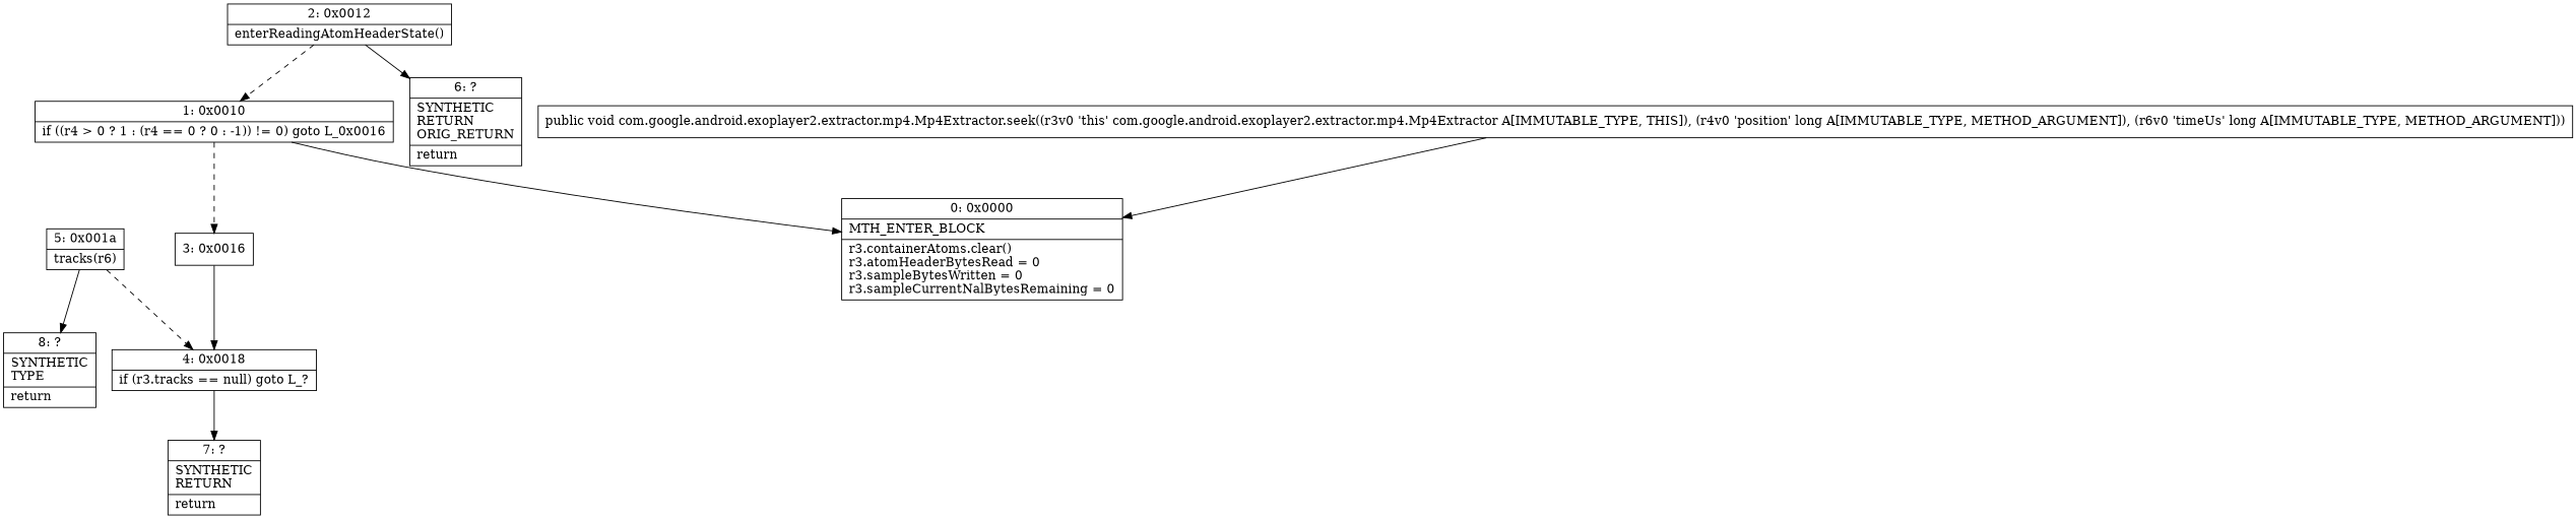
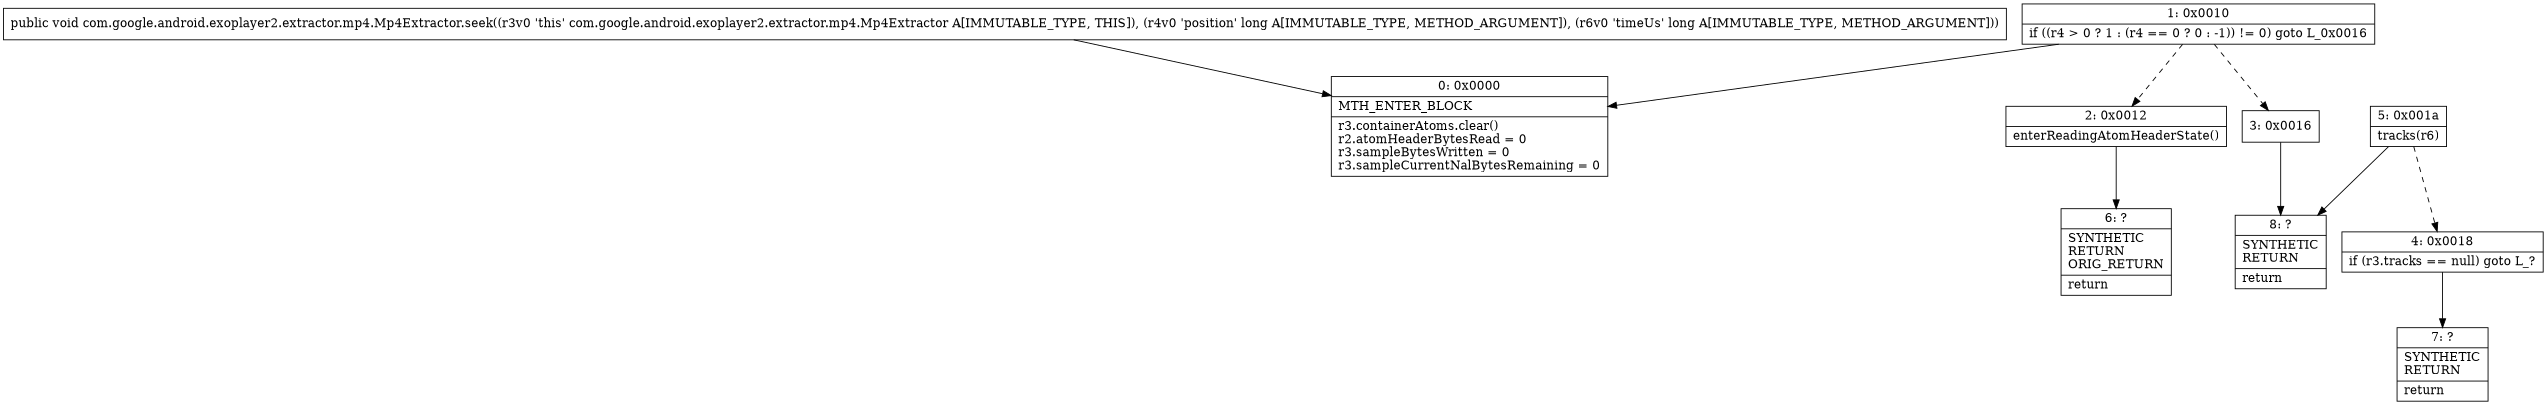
  digraph {
    node [shape=record]
-   n1 [label="{0\:\ 0x0000|MTH_ENTER_BLOCK\l|r3.containerAtoms.clear()\lr3.atomHeaderBytesRead = 0\lr3.sampleBytesWritten = 0\lr3.sampleCurrentNalBytesRemaining = 0\l}"]
+   n1 [label="{0\:\ 0x0000|MTH_ENTER_BLOCK\l|r3.containerAtoms.clear()\lr2.atomHeaderBytesRead = 0\lr3.sampleBytesWritten = 0\lr3.sampleCurrentNalBytesRemaining = 0\l}"]
    n2 [label="{1\:\ 0x0010|if ((r4 \> 0 ? 1 : (r4 == 0 ? 0 : \-1)) != 0) goto L_0x0016\l}"]
    n3 [label="{2\:\ 0x0012|enterReadingAtomHeaderState()\l}"]
    n4 [label="{3\:\ 0x0016}"]
    n5 [label="{6\:\ ?|SYNTHETIC\lRETURN\lORIG_RETURN\l|return\l}"]
    n6 [label="{4\:\ 0x0018|if (r3.tracks == null) goto L_?\l}"]
    n7 [label="{7\:\ ?|SYNTHETIC\lRETURN\l|return\l}"]
    n8 [label="{5\:\ 0x001a|tracks(r6)\l}"]
-   n9 [label="{8\:\ ?|SYNTHETIC\lTYPE\l|return\l}"]
+   n9 [label="{8\:\ ?|SYNTHETIC\lRETURN\l|return\l}"]
    n10 [label="{public void com.google.android.exoplayer2.extractor.mp4.Mp4Extractor.seek((r3v0 'this' com.google.android.exoplayer2.extractor.mp4.Mp4Extractor A[IMMUTABLE_TYPE, THIS]), (r4v0 'position' long A[IMMUTABLE_TYPE, METHOD_ARGUMENT]), (r6v0 'timeUs' long A[IMMUTABLE_TYPE, METHOD_ARGUMENT])) }"]
    n2 -> n1
-   n3 -> n2 [style=dashed]
+   n2 -> n3 [style=dashed]
    n2 -> n4 [style=dashed]
    n3 -> n5
-   n4 -> n6
+   n4 -> n9
    n6 -> n7
    n8 -> n6 [style=dashed]
    n8 -> n9
    n10 -> n1
  }
